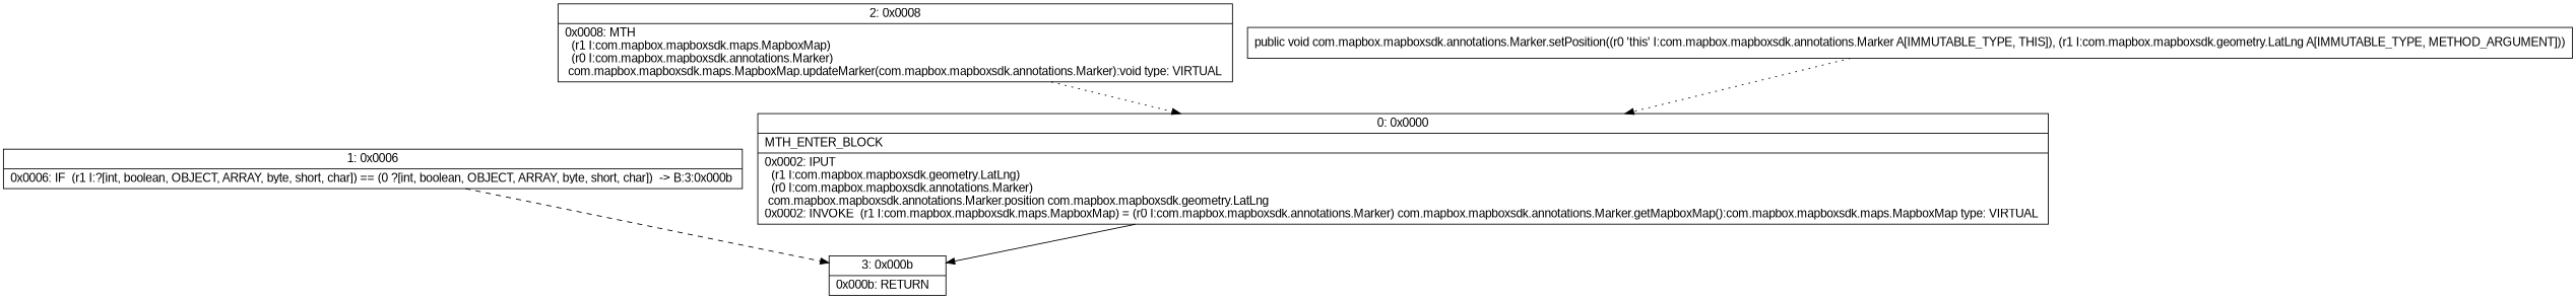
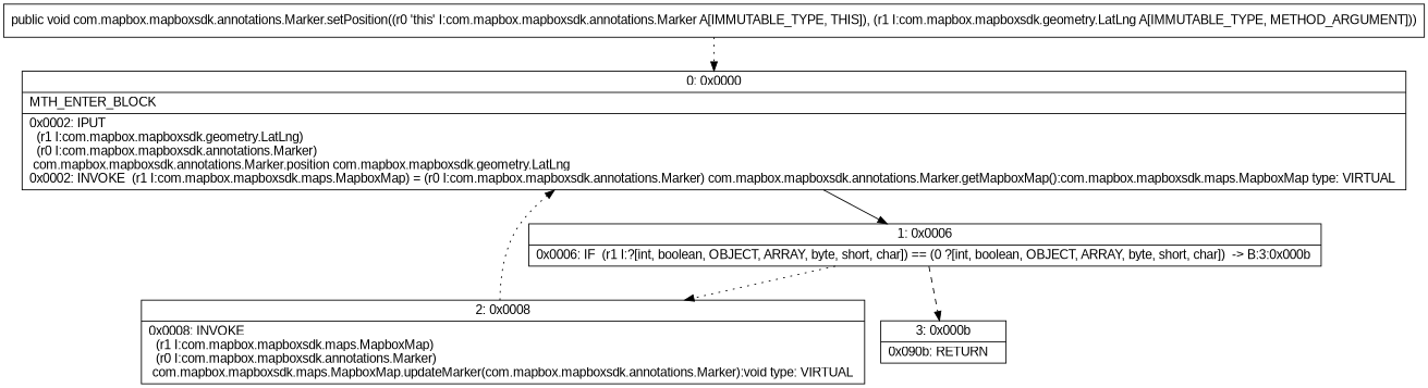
  digraph {
    fontname="Liberation Sans"
    node [fontname="Liberation Sans" shape=record]
    edge [fontname="Liberation Sans" style=dotted]
    n1 [label="{0\:\ 0x0000|MTH_ENTER_BLOCK\l|0x0002: IPUT  \l  (r1 I:com.mapbox.mapboxsdk.geometry.LatLng)\l  (r0 I:com.mapbox.mapboxsdk.annotations.Marker)\l com.mapbox.mapboxsdk.annotations.Marker.position com.mapbox.mapboxsdk.geometry.LatLng \l0x0002: INVOKE  (r1 I:com.mapbox.mapboxsdk.maps.MapboxMap) = (r0 I:com.mapbox.mapboxsdk.annotations.Marker) com.mapbox.mapboxsdk.annotations.Marker.getMapboxMap():com.mapbox.mapboxsdk.maps.MapboxMap type: VIRTUAL \l}"]
    n2 [label="{1\:\ 0x0006|0x0006: IF  (r1 I:?[int, boolean, OBJECT, ARRAY, byte, short, char]) == (0 ?[int, boolean, OBJECT, ARRAY, byte, short, char])  \-\> B:3:0x000b \l}"]
-   n3 [label="{2\:\ 0x0008|0x0008: MTH  \l  (r1 I:com.mapbox.mapboxsdk.maps.MapboxMap)\l  (r0 I:com.mapbox.mapboxsdk.annotations.Marker)\l com.mapbox.mapboxsdk.maps.MapboxMap.updateMarker(com.mapbox.mapboxsdk.annotations.Marker):void type: VIRTUAL \l}"]
-   n4 [label="{3\:\ 0x000b|0x000b: RETURN   \l}"]
+   n3 [label="{2\:\ 0x0008|0x0008: INVOKE  \l  (r1 I:com.mapbox.mapboxsdk.maps.MapboxMap)\l  (r0 I:com.mapbox.mapboxsdk.annotations.Marker)\l com.mapbox.mapboxsdk.maps.MapboxMap.updateMarker(com.mapbox.mapboxsdk.annotations.Marker):void type: VIRTUAL \l}"]
+   n4 [label="{3\:\ 0x000b|0x090b: RETURN   \l}"]
    n5 [label="{public void com.mapbox.mapboxsdk.annotations.Marker.setPosition((r0 'this' I:com.mapbox.mapboxsdk.annotations.Marker A[IMMUTABLE_TYPE, THIS]), (r1 I:com.mapbox.mapboxsdk.geometry.LatLng A[IMMUTABLE_TYPE, METHOD_ARGUMENT])) }"]
-   n1 -> n4 [style=solid]
+   n1 -> n2 [style=solid]
+   n2 -> n3
    n2 -> n4 [style=dashed]
    n3 -> n1
    n5 -> n1
  }
